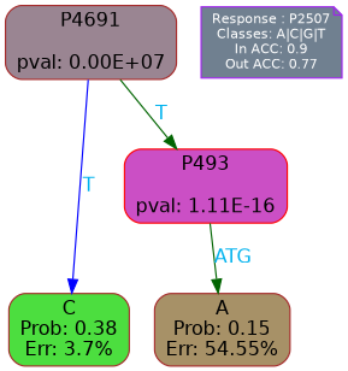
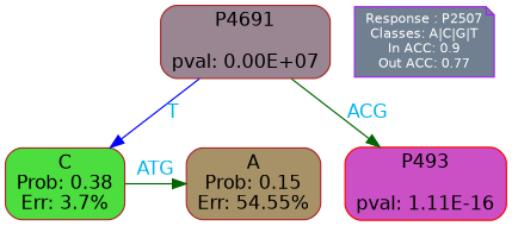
  digraph {
    ranksep=equally
    splines=polylines
    node [color=brown fontname=helvetica shape=box style="filled, rounded"]
    edge [color=darkgreen fontcolor=deepskyblue2 fontname=helvetica]
    n1 [fillcolor="#a79167" label="A\nProb: 0.15\nErr: 54.55%"]
    n2 [fillcolor="#4cde3f" label="C\nProb: 0.38\nErr: 3.7%"]
    n3 [align=left color=purple fillcolor=slategray fontcolor=white fontsize=10 label="Response : P2507\nClasses: A|C|G|T\nIn ACC: 0.9\nOut ACC: 0.77\n" shape=note style=filled]
    n4 [fillcolor="#9a8592" label="P4691\n\npval: 0.00E+07"]
    n5 [color=red fillcolor="#cb4fc5" label="P493\n\npval: 1.11E-16"]
    subgraph sub_1 {
      rank=same
      n1
      n2
    }
    subgraph sub_2 {
      rank=same
      n3
      n4
    }
    n4 -> n2 [color=blue label=T]
-   n4 -> n5 [label=T]
-   n5 -> n1 [label=ATG]
+   n4 -> n5 [label=ACG]
+   n2 -> n1 [label=ATG]
  }
